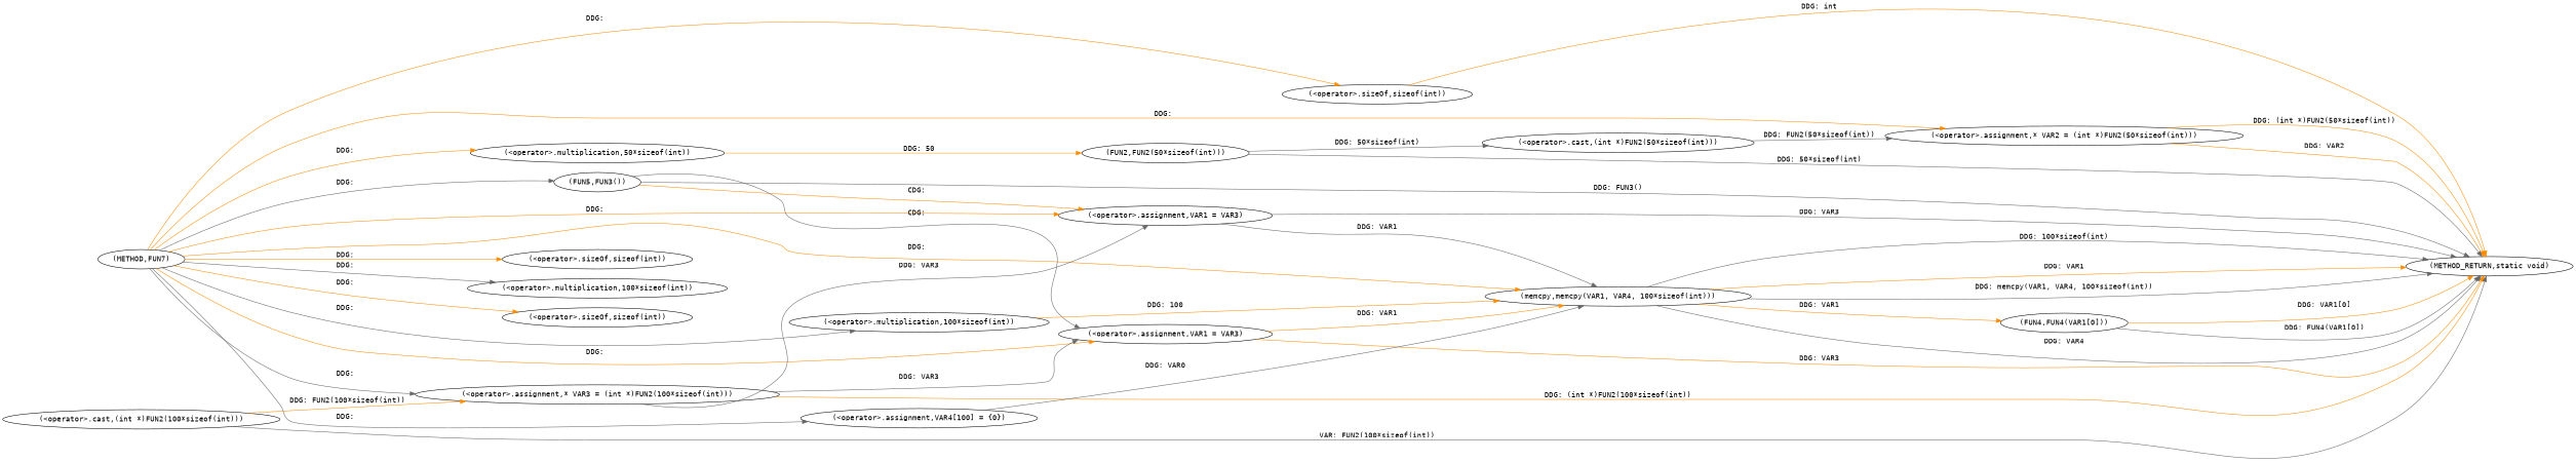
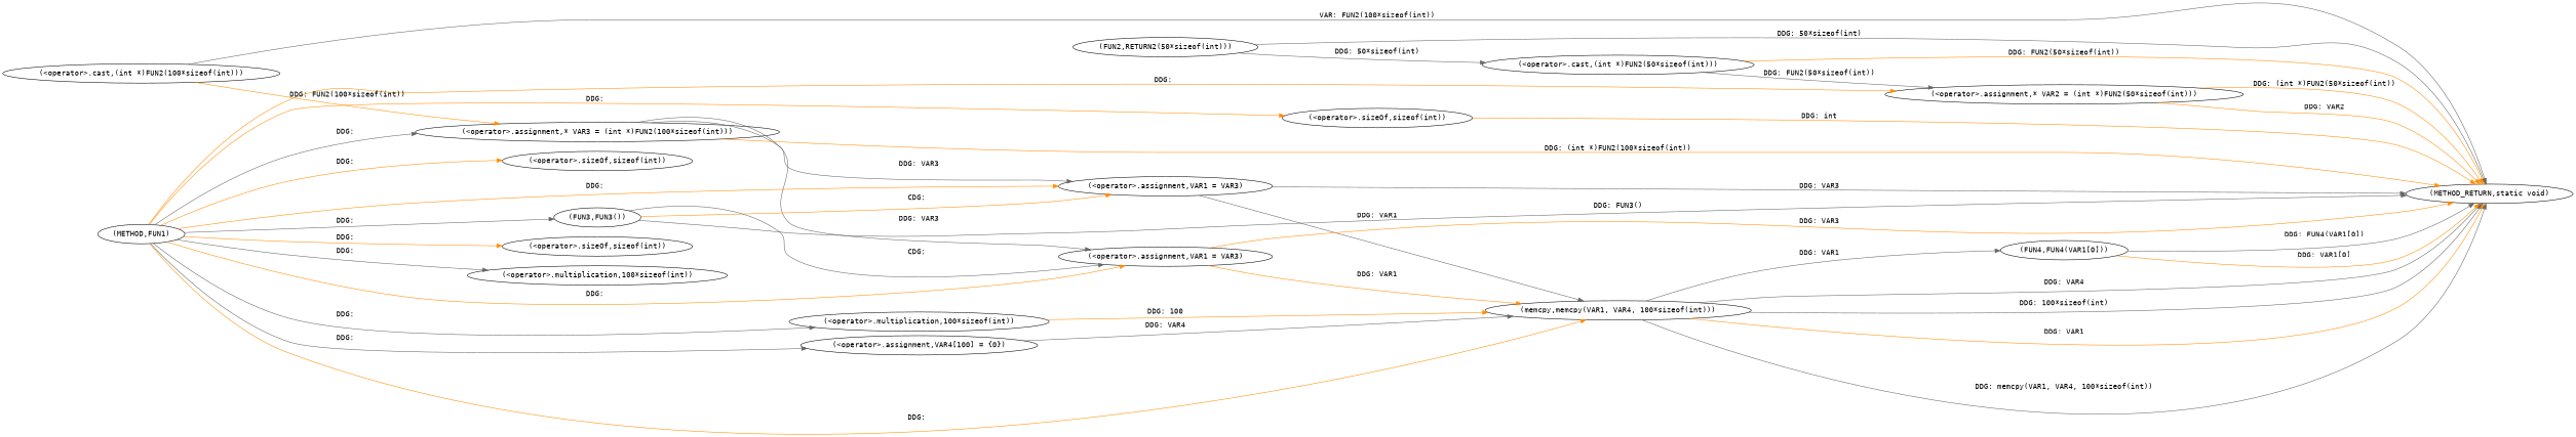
  digraph {
    fontname="DejaVu Sans Mono"
    rankdir=LR
    node [fontname="DejaVu Sans Mono"]
    edge [color=darkorange fontname="DejaVu Sans Mono"]
-   n1 [label="(METHOD,FUN7)"]
+   n1 [label="(METHOD,FUN1)"]
    n2 [label="(<operator>.assignment,* VAR2 = (int *)FUN2(50*sizeof(int)))"]
-   n3 [label="(<operator>.multiplication,50*sizeof(int))"]
    n4 [label="(<operator>.sizeOf,sizeof(int))"]
    n5 [label="(<operator>.assignment,* VAR3 = (int *)FUN2(100*sizeof(int)))"]
    n6 [label="(<operator>.multiplication,100*sizeof(int))"]
    n7 [label="(<operator>.sizeOf,sizeof(int))"]
-   n8 [label="(FUN5,FUN3())"]
+   n8 [label="(FUN3,FUN3())"]
    n9 [label="(<operator>.assignment,VAR1 = VAR3)"]
    n10 [label="(<operator>.assignment,VAR1 = VAR3)"]
    n11 [label="(<operator>.assignment,VAR4[100] = {0})"]
    n12 [label="(memcpy,memcpy(VAR1, VAR4, 100*sizeof(int)))"]
    n13 [label="(<operator>.multiplication,100*sizeof(int))"]
    n14 [label="(<operator>.sizeOf,sizeof(int))"]
    n15 [label="(METHOD_RETURN,static void)"]
-   n16 [label="(FUN2,FUN2(50*sizeof(int)))"]
+   n16 [label="(FUN2,RETURN2(50*sizeof(int)))"]
    n17 [label="(FUN4,FUN4(VAR1[0]))"]
    n18 [label="(<operator>.cast,(int *)FUN2(50*sizeof(int)))"]
    n19 [label="(<operator>.cast,(int *)FUN2(100*sizeof(int)))"]
    n1 -> n2 [label="DDG: "]
-   n1 -> n3 [label="DDG: "]
    n1 -> n4 [label="DDG: "]
    n1 -> n5 [color=gray40 label="DDG: "]
    n1 -> n6 [color=gray40 label="DDG: "]
    n1 -> n7 [label="DDG: "]
    n1 -> n8 [color=gray40 label="DDG: "]
    n1 -> n9 [label="DDG: "]
    n1 -> n10 [label="DDG: "]
    n1 -> n11 [color=gray40 label="DDG: "]
    n1 -> n12 [label="DDG: "]
    n1 -> n13 [color=gray40 label="DDG: "]
    n1 -> n14 [label="DDG: "]
    n2 -> n15 [label="DDG: VAR2"]
    n2 -> n15 [label="DDG: (int *)FUN2(50*sizeof(int))"]
-   n3 -> n16 [label="DDG: 50"]
    n5 -> n9 [color=gray40 label="DDG: VAR3"]
    n5 -> n10 [color=gray40 label="DDG: VAR3"]
    n5 -> n15 [label="DDG: (int *)FUN2(100*sizeof(int))"]
    n8 -> n9 [label="CDG: "]
    n8 -> n10 [color=gray40 label="CDG: "]
    n8 -> n15 [color=gray40 label="DDG: FUN3()"]
    n9 -> n12 [color=gray40 label="DDG: VAR1"]
    n9 -> n15 [color=gray40 label="DDG: VAR3"]
    n10 -> n12 [label="DDG: VAR1"]
    n10 -> n15 [label="DDG: VAR3"]
-   n11 -> n12 [color=gray40 label="DDG: VAR0"]
+   n11 -> n12 [color=gray40 label="DDG: VAR4"]
    n12 -> n15 [color=gray40 label="DDG: VAR4"]
    n12 -> n15 [color=gray40 label="DDG: 100*sizeof(int)"]
    n12 -> n15 [label="DDG: VAR1"]
    n12 -> n15 [color=gray40 label="DDG: memcpy(VAR1, VAR4, 100*sizeof(int))"]
-   n12 -> n17 [label="DDG: VAR1"]
+   n12 -> n17 [color=gray40 label="DDG: VAR1"]
    n13 -> n12 [label="DDG: 100"]
    n14 -> n15 [label="DDG: int"]
    n16 -> n15 [color=gray40 label="DDG: 50*sizeof(int)"]
    n16 -> n18 [color=gray40 label="DDG: 50*sizeof(int)"]
    n17 -> n15 [label="DDG: VAR1[0]"]
    n17 -> n15 [color=gray40 label="DDG: FUN4(VAR1[0])"]
    n18 -> n2 [color=gray40 label="DDG: FUN2(50*sizeof(int))"]
+   n18 -> n15 [label="DDG: FUN2(50*sizeof(int))"]
    n19 -> n5 [label="DDG: FUN2(100*sizeof(int))"]
    n19 -> n15 [color=gray40 label="VAR: FUN2(100*sizeof(int))"]
  }
